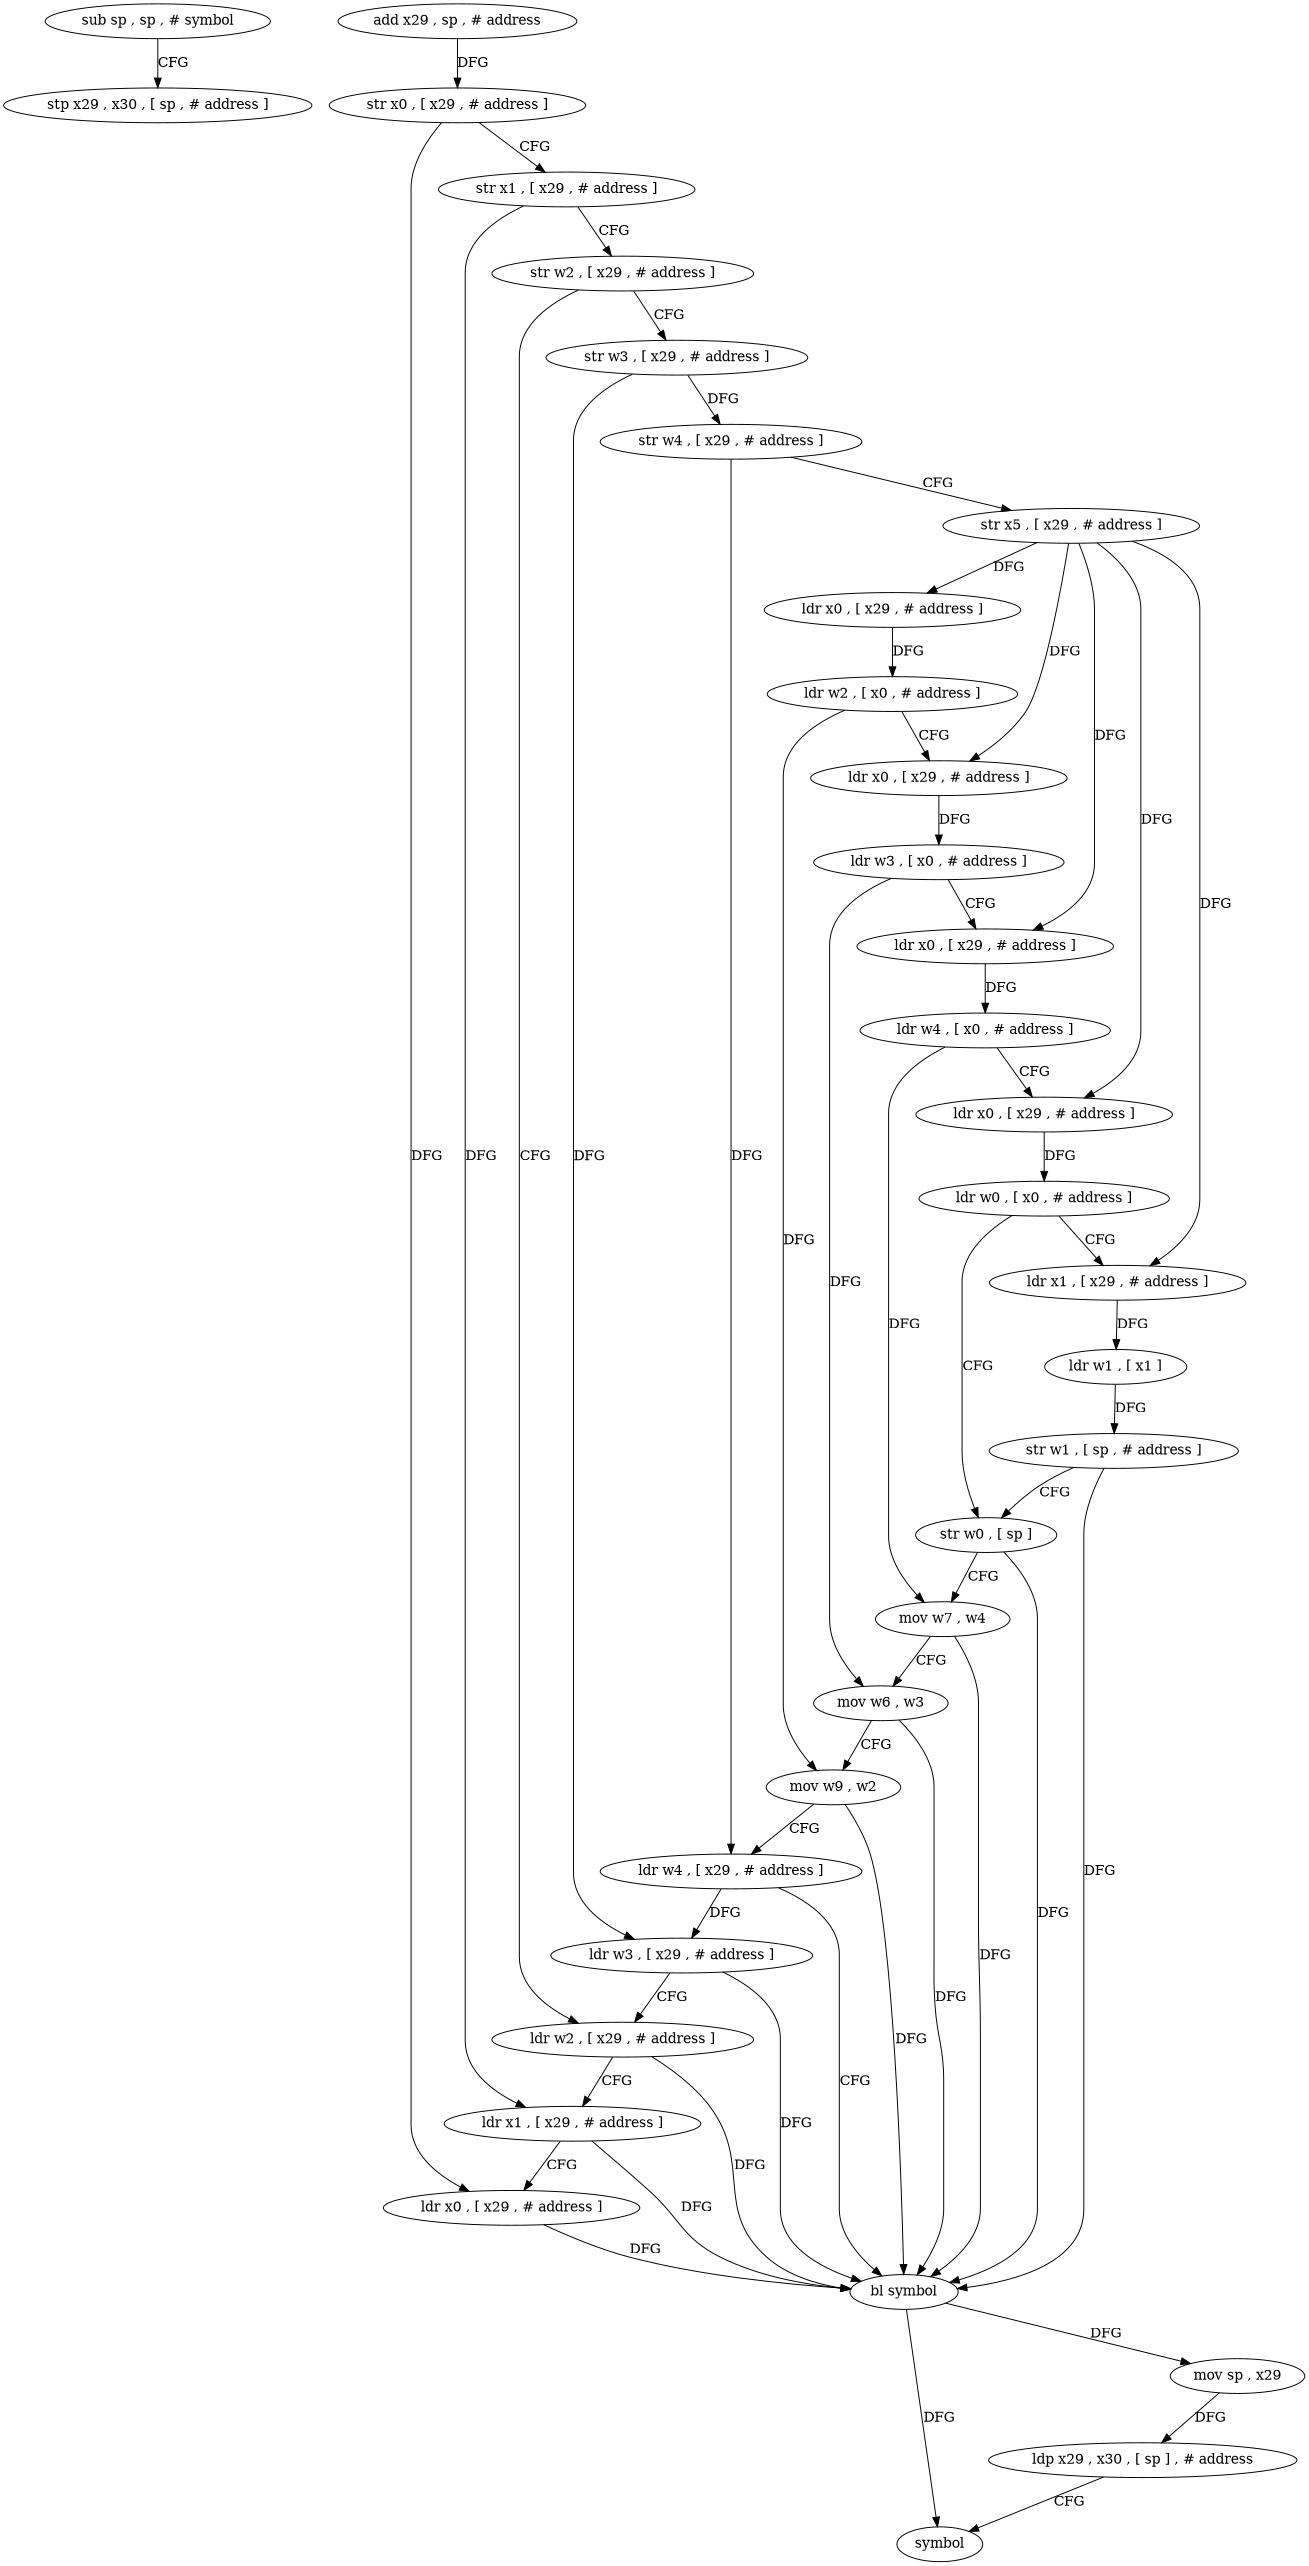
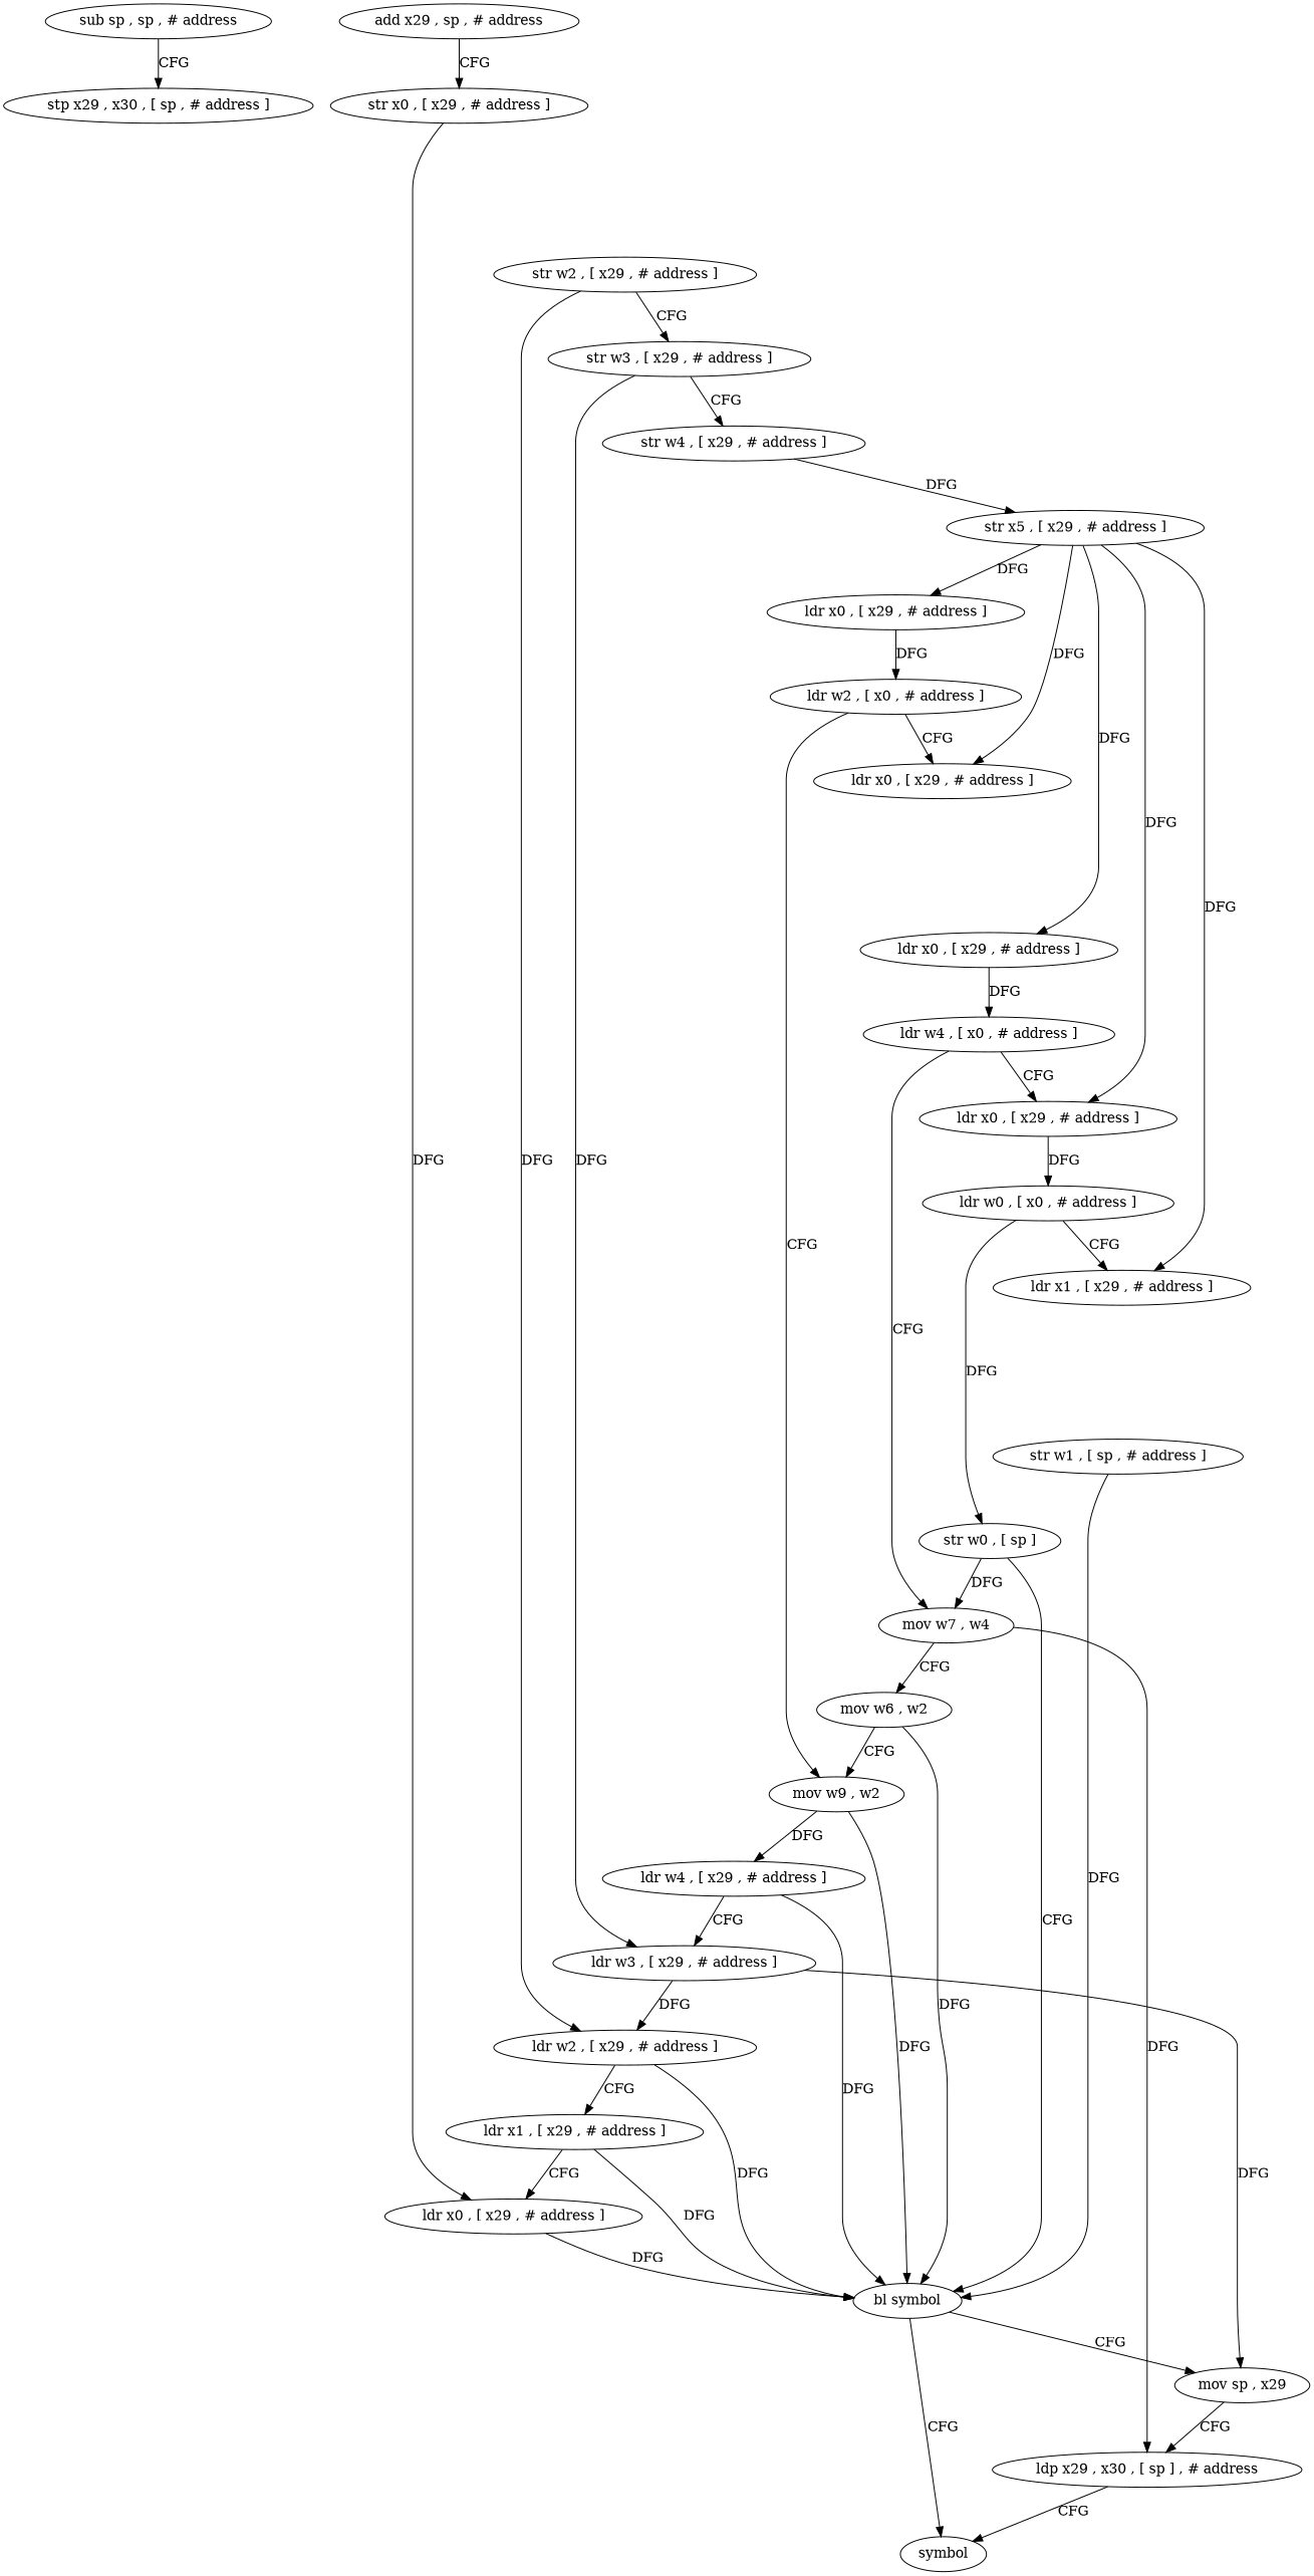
  digraph {
-   n1 [label="sub sp , sp , # symbol"]
+   n1 [label="sub sp , sp , # address"]
    n2 [label="stp x29 , x30 , [ sp , # address ]"]
    n3 [label="add x29 , sp , # address"]
    n4 [label="str x0 , [ x29 , # address ]"]
-   n5 [label="str x1 , [ x29 , # address ]"]
    n6 [label="ldr x0 , [ x29 , # address ]"]
    n7 [label="str w2 , [ x29 , # address ]"]
    n8 [label="ldr x1 , [ x29 , # address ]"]
    n9 [label="bl symbol"]
    n10 [label="str w3 , [ x29 , # address ]"]
    n11 [label="ldr w2 , [ x29 , # address ]"]
    n12 [label="str w4 , [ x29 , # address ]"]
    n13 [label="ldr w3 , [ x29 , # address ]"]
    n14 [label="str x5 , [ x29 , # address ]"]
    n15 [label="ldr w4 , [ x29 , # address ]"]
    n16 [label="ldr x0 , [ x29 , # address ]"]
    n17 [label="ldr x0 , [ x29 , # address ]"]
    n18 [label="ldr x0 , [ x29 , # address ]"]
    n19 [label="ldr x0 , [ x29 , # address ]"]
    n20 [label="ldr x1 , [ x29 , # address ]"]
    n21 [label="ldr w2 , [ x0 , # address ]"]
-   n22 [label="ldr w3 , [ x0 , # address ]"]
    n23 [label="ldr w4 , [ x0 , # address ]"]
    n24 [label="ldr w0 , [ x0 , # address ]"]
-   n25 [label="ldr w1 , [ x1 ]"]
    n26 [label="mov w9 , w2"]
-   n27 [label="mov w6 , w3"]
+   n27 [label="mov w6 , w2"]
    n28 [label="mov w7 , w4"]
    n29 [label="str w0 , [ sp ]"]
    n30 [label="str w1 , [ sp , # address ]"]
    n31 [label="mov sp , x29"]
    n32 [label=symbol]
    n33 [label="ldp x29 , x30 , [ sp ] , # address"]
    n1 -> n2 [label=CFG]
-   n3 -> n4 [label=DFG]
-   n4 -> n5 [label=CFG]
+   n3 -> n4 [label=CFG]
    n4 -> n6 [label=DFG]
-   n5 -> n7 [label=CFG]
-   n5 -> n8 [label=DFG]
    n6 -> n9 [label=DFG]
    n7 -> n10 [label=CFG]
-   n7 -> n11 [label=CFG]
+   n7 -> n11 [label=DFG]
    n8 -> n6 [label=CFG]
    n8 -> n9 [label=DFG]
-   n9 -> n31 [label=DFG]
-   n9 -> n32 [label=DFG]
-   n10 -> n12 [label=DFG]
+   n9 -> n31 [label=CFG]
+   n9 -> n32 [label=CFG]
+   n10 -> n12 [label=CFG]
    n10 -> n13 [label=DFG]
    n11 -> n8 [label=CFG]
    n11 -> n9 [label=DFG]
-   n12 -> n14 [label=CFG]
-   n12 -> n15 [label=DFG]
-   n13 -> n9 [label=DFG]
-   n13 -> n11 [label=CFG]
+   n12 -> n14 [label=DFG]
+   n13 -> n31 [label=DFG]
+   n13 -> n11 [label=DFG]
    n14 -> n16 [label=DFG]
    n14 -> n17 [label=DFG]
    n14 -> n18 [label=DFG]
    n14 -> n19 [label=DFG]
    n14 -> n20 [label=DFG]
-   n15 -> n9 [label=CFG]
-   n15 -> n13 [label=DFG]
+   n15 -> n9 [label=DFG]
+   n15 -> n13 [label=CFG]
    n16 -> n21 [label=DFG]
-   n17 -> n22 [label=DFG]
    n18 -> n23 [label=DFG]
    n19 -> n24 [label=DFG]
-   n20 -> n25 [label=DFG]
    n21 -> n17 [label=CFG]
-   n21 -> n26 [label=DFG]
-   n22 -> n18 [label=CFG]
-   n22 -> n27 [label=DFG]
+   n21 -> n26 [label=CFG]
    n23 -> n19 [label=CFG]
-   n23 -> n28 [label=DFG]
+   n23 -> n28 [label=CFG]
    n24 -> n20 [label=CFG]
-   n24 -> n29 [label=CFG]
-   n25 -> n30 [label=DFG]
+   n24 -> n29 [label=DFG]
    n26 -> n9 [label=DFG]
-   n26 -> n15 [label=CFG]
+   n26 -> n15 [label=DFG]
    n27 -> n9 [label=DFG]
    n27 -> n26 [label=CFG]
-   n28 -> n9 [label=DFG]
+   n28 -> n33 [label=DFG]
    n28 -> n27 [label=CFG]
-   n29 -> n9 [label=DFG]
-   n29 -> n28 [label=CFG]
+   n29 -> n9 [label=CFG]
+   n29 -> n28 [label=DFG]
    n30 -> n9 [label=DFG]
-   n30 -> n29 [label=CFG]
-   n31 -> n33 [label=DFG]
+   n31 -> n33 [label=CFG]
    n33 -> n32 [label=CFG]
  }
